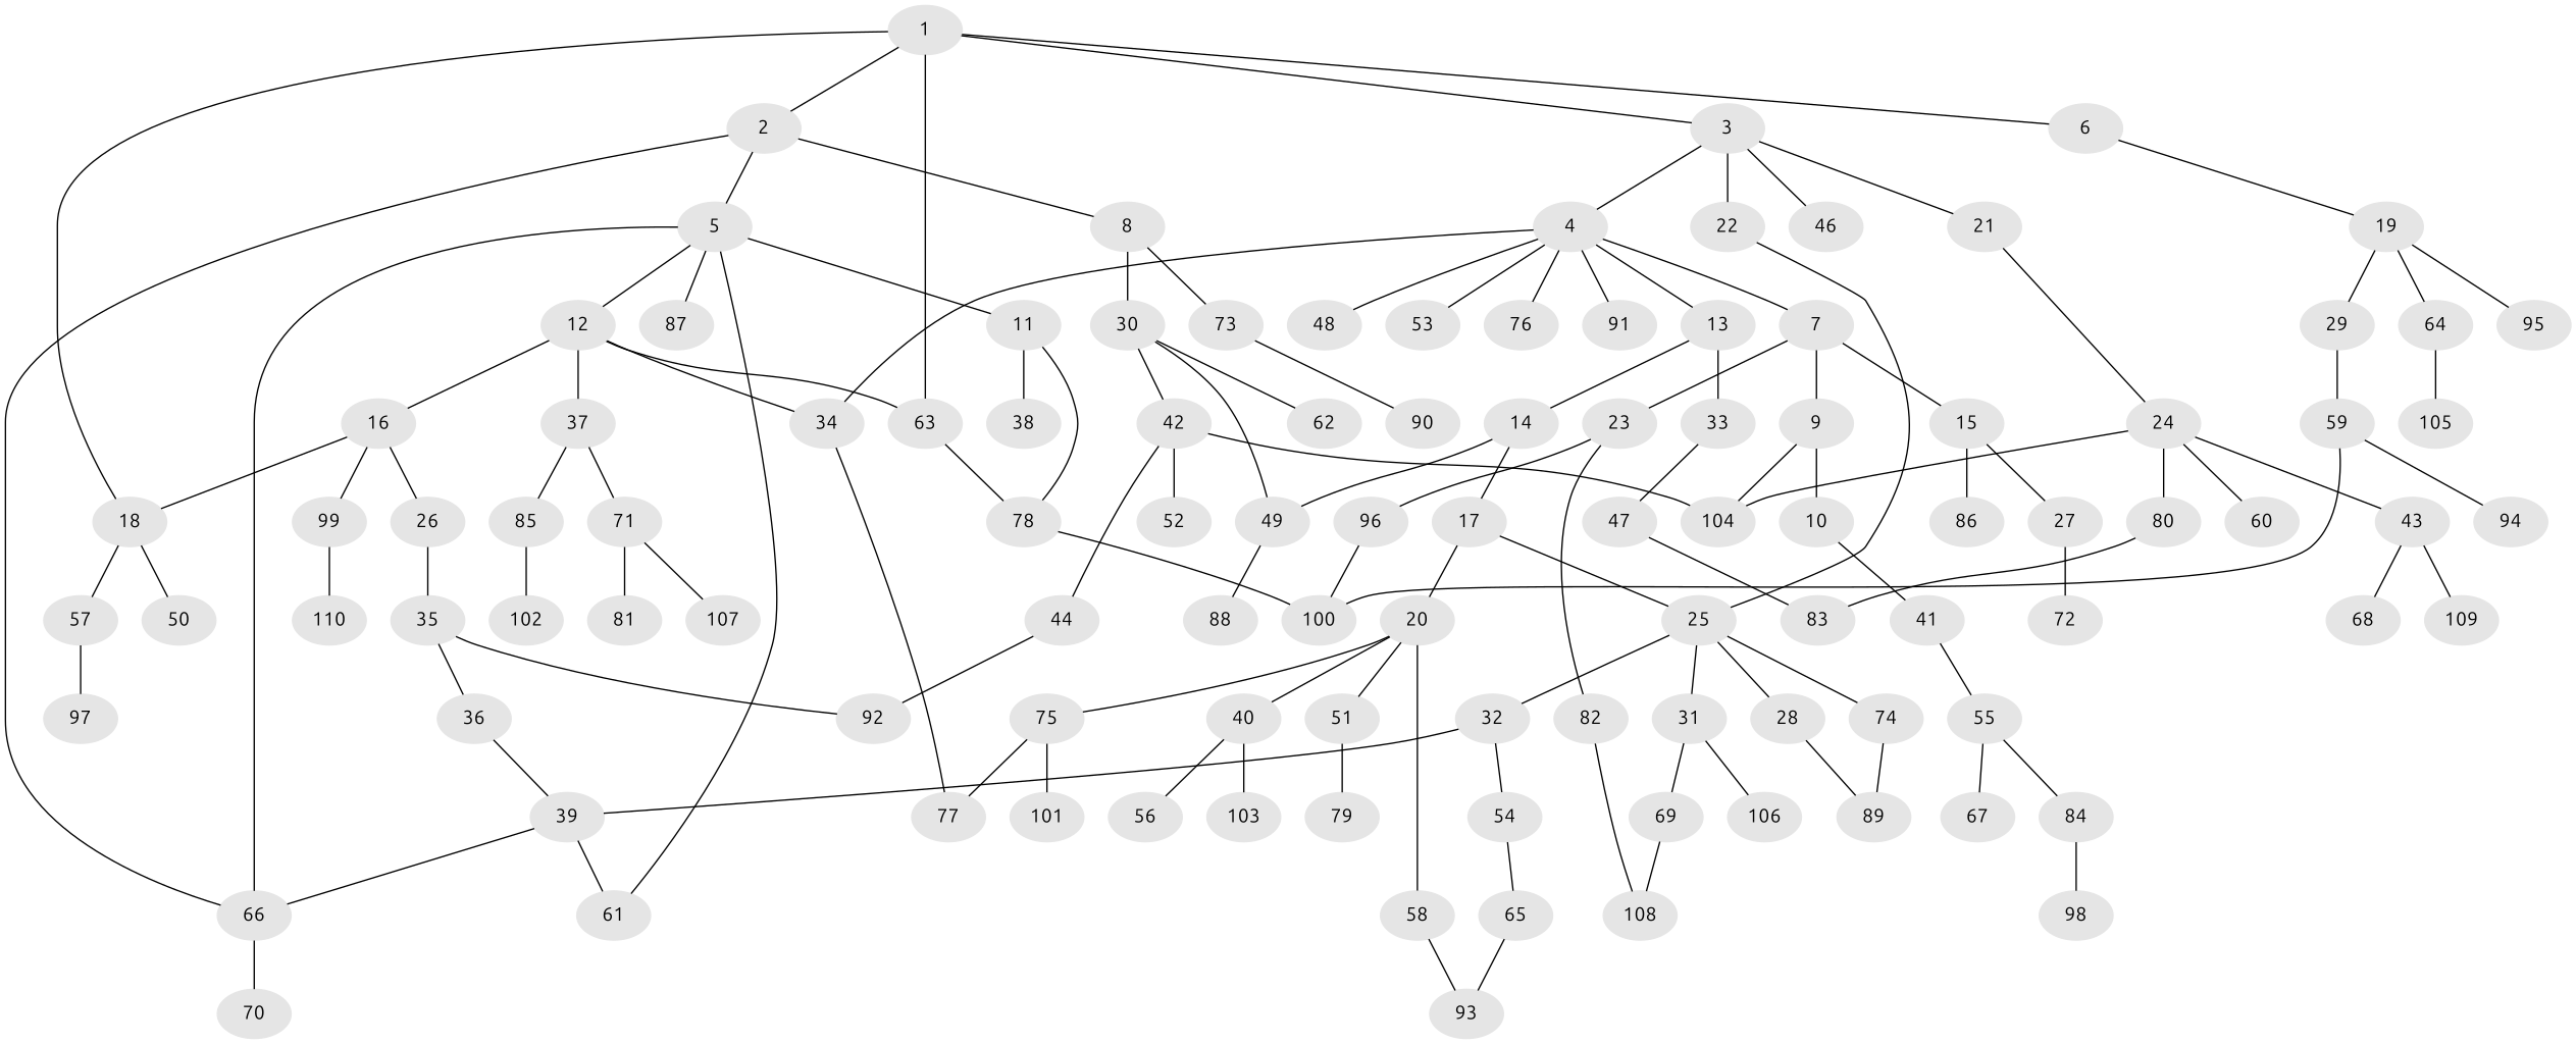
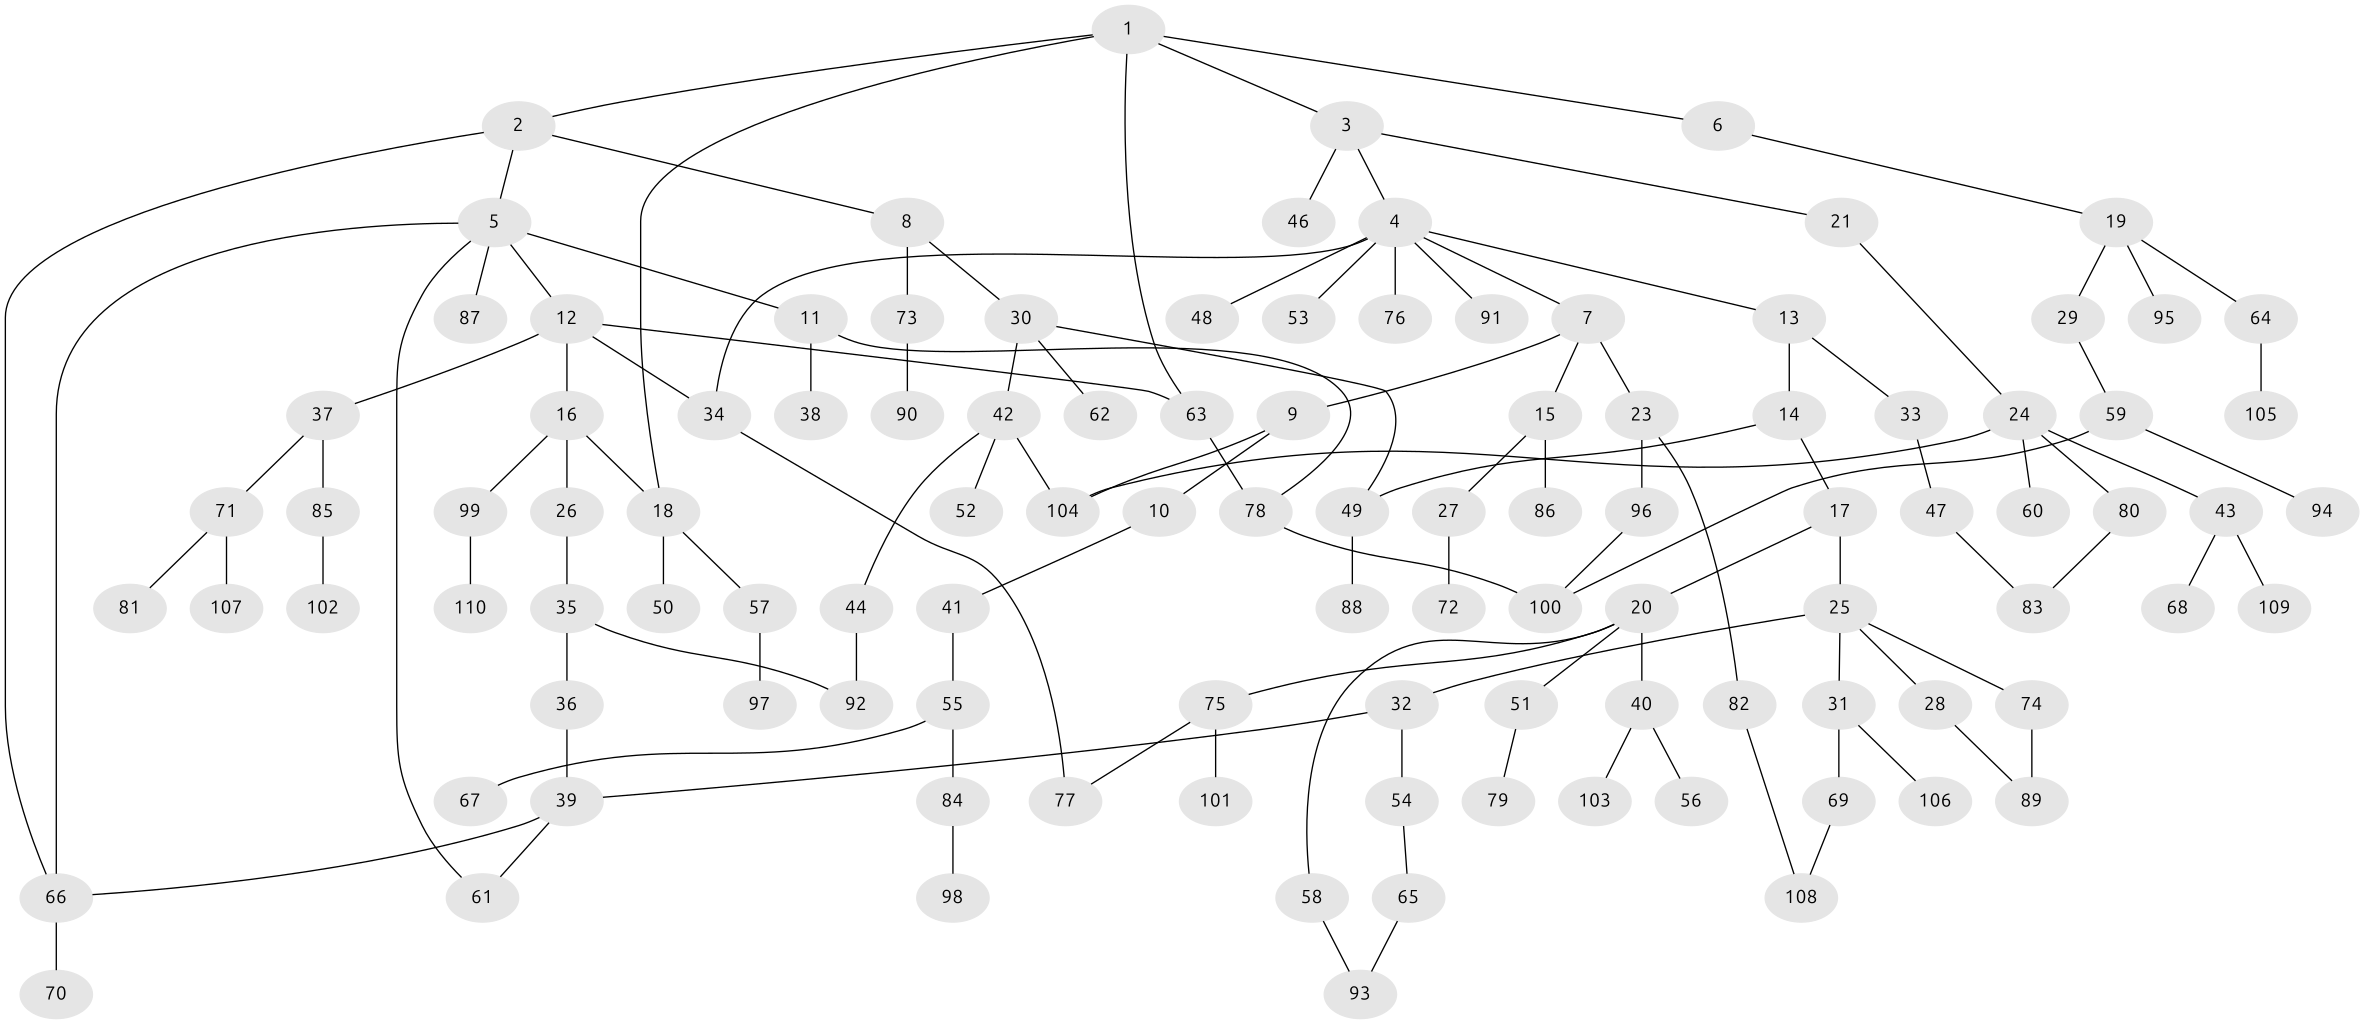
  graph {
    fontname=Ubuntu
    node [color=gray90 fontname=Ubuntu style=filled]
    edge [fontname=Ubuntu]
    1
    2
    3
    6
    18
    63
    5
    8
    66
    4
    21
-   22
    46
    19
    50
    57
    78
    11
    12
    61
    87
    30
    73
    70
    7
    13
    34
    48
    53
    76
    91
    24
    25
    9
    15
    23
    14
    33
    77
    38
    16
    37
    29
    64
    95
    10
    104
    27
    86
    82
    96
    49
    42
    62
    90
    41
    55
    100
    26
    99
    71
    85
    17
    47
    20
    88
    72
    35
    110
    40
    51
    58
    75
    28
    31
    32
    74
    97
    59
    105
    56
    103
    79
    93
    101
    43
    60
    80
    108
    68
    109
    83
    89
    69
    106
    39
    54
    36
    92
    94
    44
    52
    65
    81
    107
    102
    67
    84
    98
    1 -- 2
    1 -- 3
    1 -- 6
    1 -- 18
    1 -- 63
    2 -- 5
    2 -- 8
    2 -- 66
    3 -- 4
    3 -- 21
-   3 -- 22
    3 -- 46
    6 -- 19
    18 -- 50
    18 -- 57
    63 -- 78
    5 -- 66
    5 -- 11
    5 -- 12
    5 -- 61
    5 -- 87
    8 -- 30
    8 -- 73
    66 -- 70
    4 -- 7
    4 -- 13
    4 -- 34
    4 -- 48
    4 -- 53
    4 -- 76
    4 -- 91
    21 -- 24
-   22 -- 25
    19 -- 29
    19 -- 64
    19 -- 95
    57 -- 97
    78 -- 100
    11 -- 78
    11 -- 38
    12 -- 63
    12 -- 34
    12 -- 16
    12 -- 37
    30 -- 49
    30 -- 42
    30 -- 62
    73 -- 90
    7 -- 9
    7 -- 15
    7 -- 23
    13 -- 14
    13 -- 33
    34 -- 77
    24 -- 104
    24 -- 43
    24 -- 60
    24 -- 80
    25 -- 28
    25 -- 31
    25 -- 32
    25 -- 74
    9 -- 10
    9 -- 104
    15 -- 27
    15 -- 86
    23 -- 82
    23 -- 96
    14 -- 49
    14 -- 17
    33 -- 47
    16 -- 18
    16 -- 26
    16 -- 99
    37 -- 71
    37 -- 85
    29 -- 59
    64 -- 105
    10 -- 41
    27 -- 72
    82 -- 108
    96 -- 100
    49 -- 88
    42 -- 104
    42 -- 44
    42 -- 52
    41 -- 55
    55 -- 67
    55 -- 84
    26 -- 35
    99 -- 110
    71 -- 81
    71 -- 107
    85 -- 102
    17 -- 25
    17 -- 20
    47 -- 83
    20 -- 40
    20 -- 51
    20 -- 58
    20 -- 75
    35 -- 36
    35 -- 92
    40 -- 56
    40 -- 103
    51 -- 79
    58 -- 93
    75 -- 77
    75 -- 101
    28 -- 89
    31 -- 69
    31 -- 106
    32 -- 39
    32 -- 54
    74 -- 89
    59 -- 100
    59 -- 94
    43 -- 68
    43 -- 109
    80 -- 83
    69 -- 108
    39 -- 66
    39 -- 61
    54 -- 65
    36 -- 39
    44 -- 92
    65 -- 93
    84 -- 98
  }
